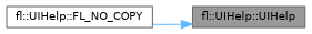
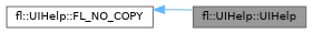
  digraph {
    rankdir=RL
    node [fontname=Helvetica fontsize=10 shape=box style=filled]
    n1 [color=gray40 fillcolor=grey60 fontcolor=black height=0.2 label="fl::UIHelp::UIHelp" width=0.4]
    n2 [color=grey40 fillcolor=white height=0.2 label="fl::UIHelp::FL_NO_COPY" width=0.4]
-   n1 -> n2 [color=steelblue1 dir=back fontname=Helvetica fontsize=10 labelfontname=Helvetica labelfontsize=10 style=solid]
+   n2 -> n1 [color=steelblue1 dir=back fontname=Helvetica fontsize=10 labelfontname=Helvetica labelfontsize=10 style=solid]
  }
